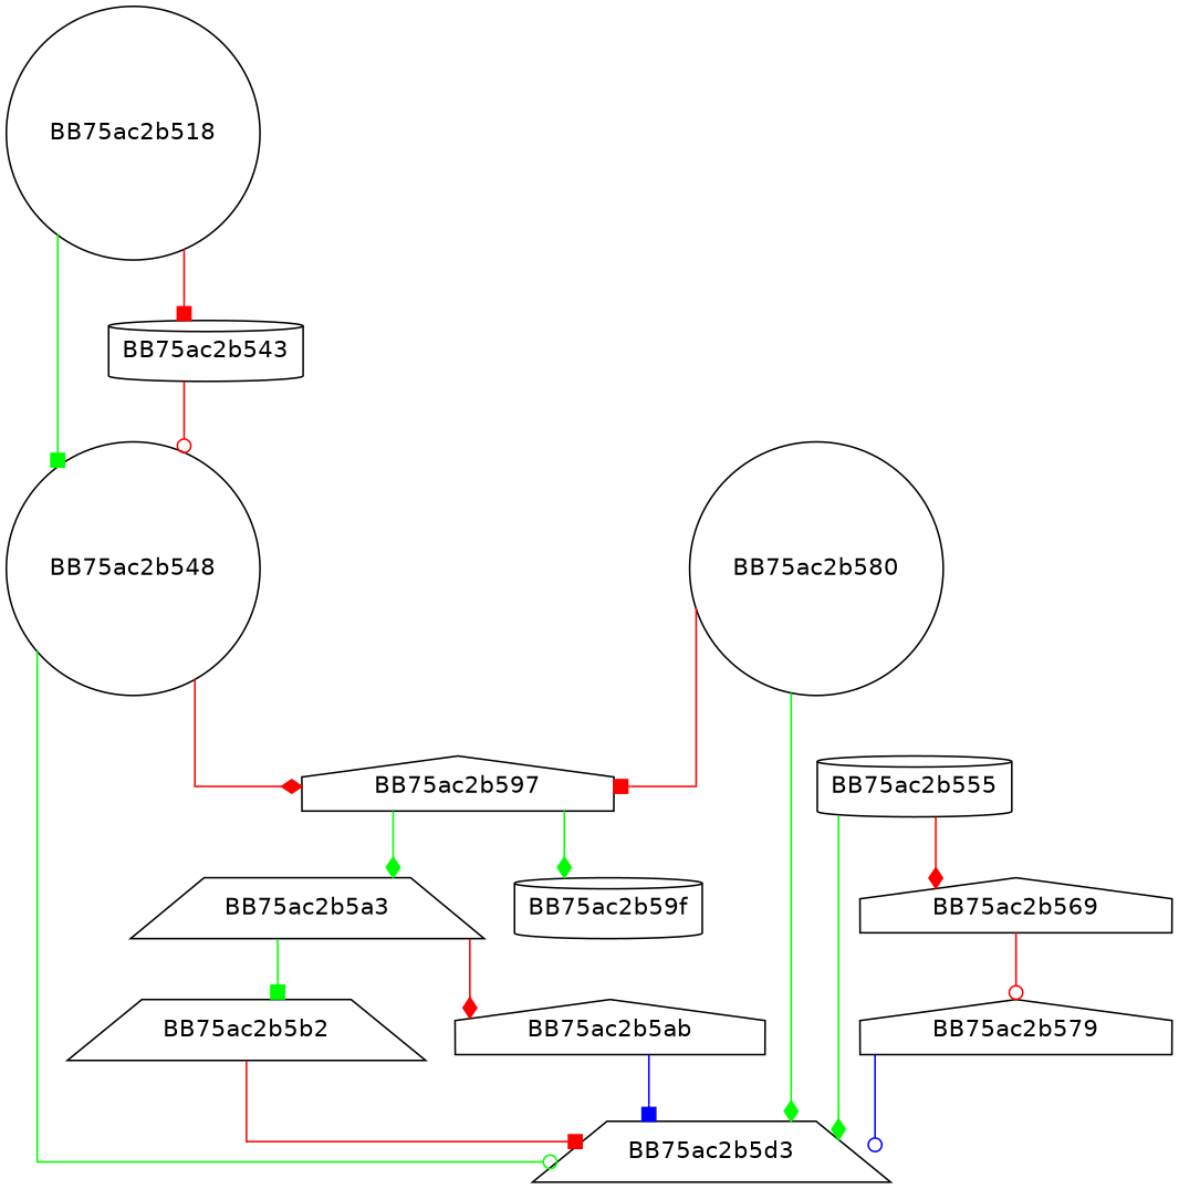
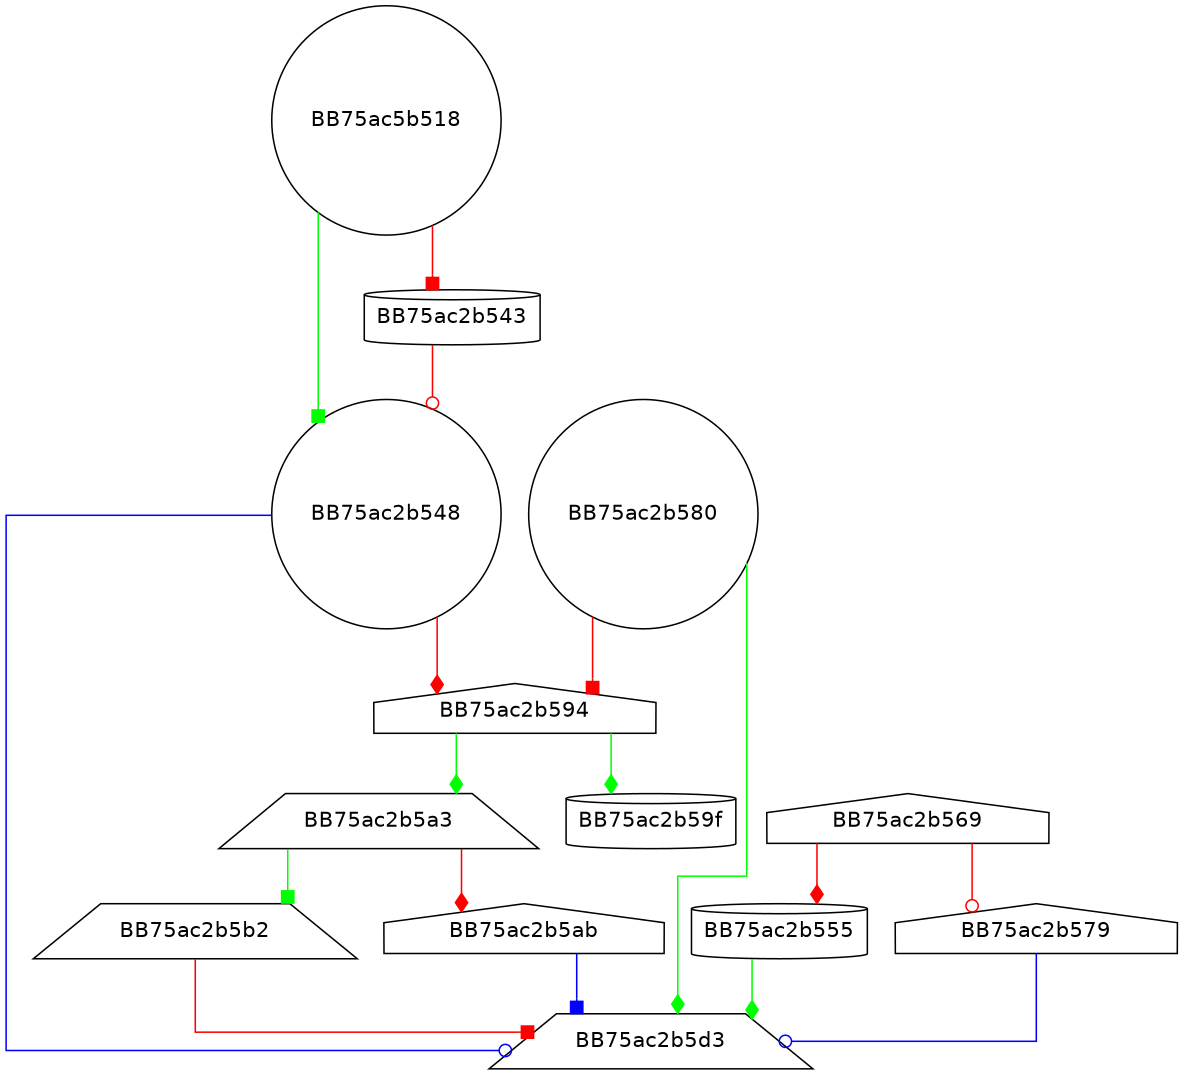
  digraph {
    fontname="DejaVu Sans"
    splines=ortho
    node [fontname="DejaVu Sans" shape=house]
    edge [arrowhead=diamond color=red fontname="DejaVu Sans"]
-   BB75ac2b518 [shape=circle]
+   BB75ac2b518 [shape=circle label=BB75ac5b518]
    BB75ac2b548 [shape=circle]
    BB75ac2b543 [shape=cylinder]
    BB75ac2b5d3 [shape=trapezium]
-   BB75ac2b597
+   BB75ac2b597 [label=BB75ac2b594]
    BB75ac2b555 [shape=cylinder]
    BB75ac2b569
    BB75ac2b579
    BB75ac2b580 [shape=circle]
    BB75ac2b5a3 [shape=trapezium]
    BB75ac2b59f [shape=cylinder]
    BB75ac2b5b2 [shape=trapezium]
    BB75ac2b5ab
    BB75ac2b518 -> BB75ac2b548 [arrowhead=box color=green]
    BB75ac2b518 -> BB75ac2b543 [arrowhead=box]
-   BB75ac2b548 -> BB75ac2b5d3 [arrowhead=odot color=green]
+   BB75ac2b548 -> BB75ac2b5d3 [arrowhead=odot color=blue]
    BB75ac2b548 -> BB75ac2b597
    BB75ac2b543 -> BB75ac2b548 [arrowhead=odot]
    BB75ac2b597 -> BB75ac2b5a3 [color=green]
    BB75ac2b597 -> BB75ac2b59f [color=green]
    BB75ac2b555 -> BB75ac2b5d3 [color=green]
-   BB75ac2b555 -> BB75ac2b569
+   BB75ac2b569 -> BB75ac2b555
    BB75ac2b569 -> BB75ac2b579 [arrowhead=odot]
    BB75ac2b579 -> BB75ac2b5d3 [arrowhead=odot color=blue]
    BB75ac2b580 -> BB75ac2b5d3 [color=green]
    BB75ac2b580 -> BB75ac2b597 [arrowhead=box]
    BB75ac2b5a3 -> BB75ac2b5b2 [arrowhead=box color=green]
    BB75ac2b5a3 -> BB75ac2b5ab
    BB75ac2b5b2 -> BB75ac2b5d3 [arrowhead=box]
    BB75ac2b5ab -> BB75ac2b5d3 [arrowhead=box color=blue]
  }
